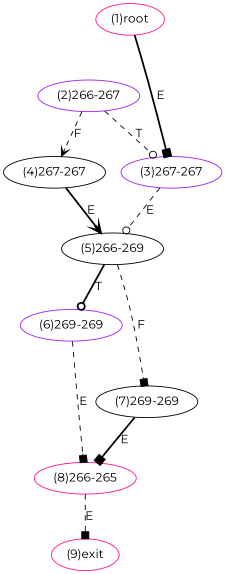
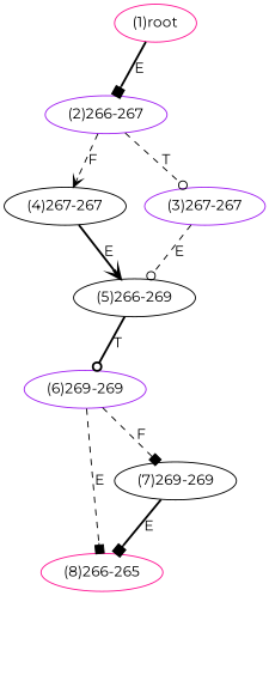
  digraph {
    fontname=Montserrat
    node [color=deeppink fontname=Montserrat]
    edge [arrowhead=box fontname=Montserrat style=dashed]
    n1 [label="(1)root"]
    n2 [color=purple label="(2)266-267"]
    n3 [color=purple label="(3)267-267"]
    n4 [color=black label="(4)267-267"]
    n5 [color=black label="(5)266-269"]
    n6 [color=purple label="(6)269-269"]
    n7 [color=black label="(7)269-269"]
    n8 [label="(8)266-265"]
-   n9 [label="(9)exit"]
-   n1 -> n3 [label=E style=bold]
+   n1 -> n2 [label=E style=bold]
    n2 -> n3 [arrowhead=odot label=T]
    n2 -> n4 [arrowhead=vee label=F]
    n3 -> n5 [arrowhead=odot label=E]
    n4 -> n5 [arrowhead=vee label=E style=bold]
    n5 -> n6 [arrowhead=odot label=T style=bold]
-   n5 -> n7 [label=F]
+   n6 -> n7 [label=F]
    n6 -> n8 [label=E]
    n7 -> n8 [label=E style=bold]
-   n8 -> n9 [label=E]
  }
